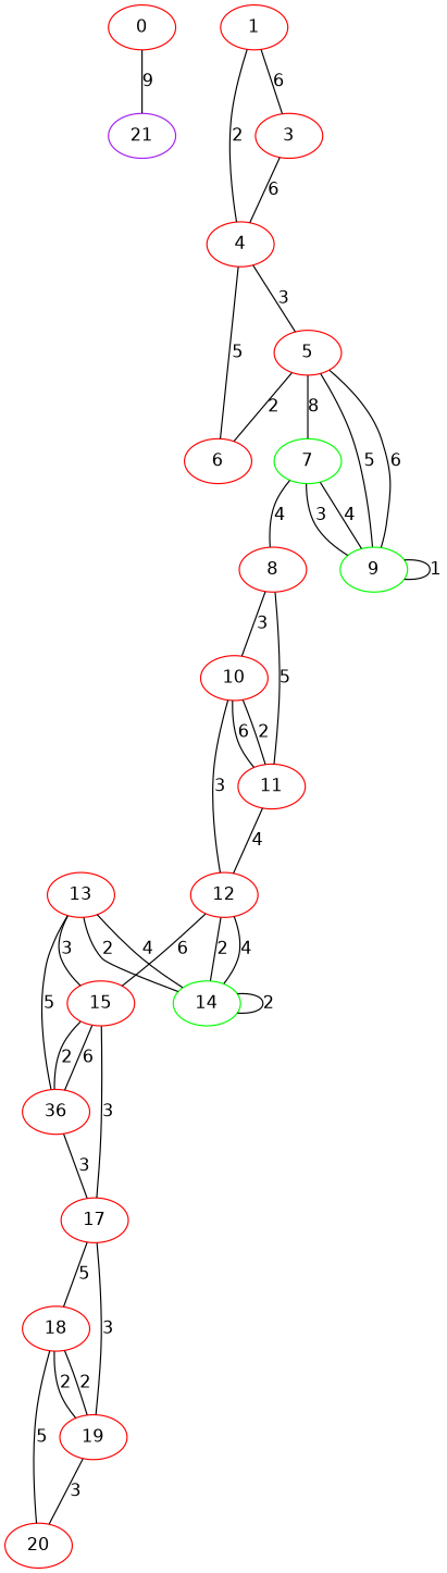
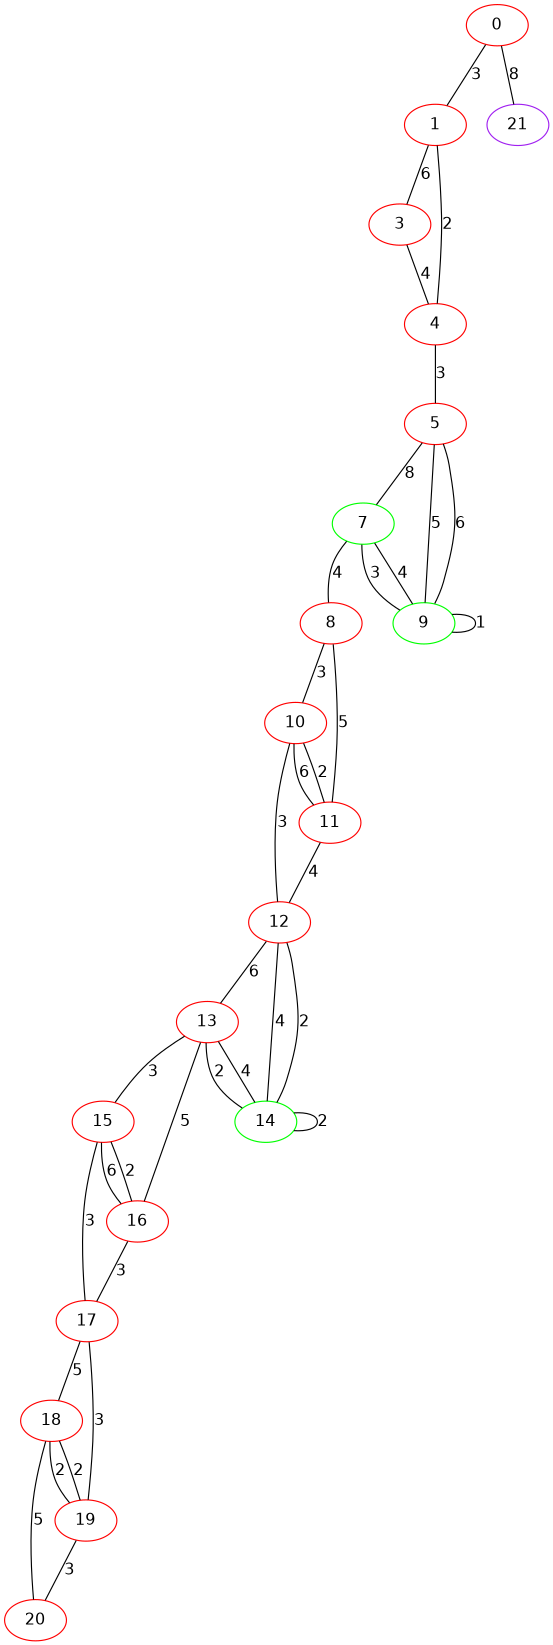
  graph {
    fontname="DejaVu Sans"
    node [color=red fontname="DejaVu Sans" weight=1]
    edge [fontname="DejaVu Sans"]
    0
    1
    21 [color=purple weight=4]
    3
    4
    5
-   6
    7 [color=green]
    9 [color=green weight=2]
    8
    10
    11
    12
    13
    14 [color=green weight=2]
    15
-   16 [label=36]
+   16
    17
    18
    19
    20
-   0 -- 21 [label=9]
+   0 -- 1 [label=3]
+   0 -- 21 [label=8]
    1 -- 3 [label=6]
    1 -- 4 [label=2]
-   3 -- 4 [label=6]
+   3 -- 4 [label=4]
    4 -- 5 [label=3]
-   4 -- 6 [label=5]
-   5 -- 6 [label=2]
    5 -- 7 [label=8]
    5 -- 9 [label=5]
    5 -- 9 [label=6]
    7 -- 9 [label=3]
    7 -- 9 [label=4]
    7 -- 8 [label=4]
    9 -- 9 [label=1]
    8 -- 10 [label=3]
    8 -- 11 [label=5]
    10 -- 11 [label=2]
    10 -- 11 [label=6]
    10 -- 12 [label=3]
    11 -- 12 [label=4]
-   12 -- 15 [label=6]
+   12 -- 13 [label=6]
    12 -- 14 [label=4]
    12 -- 14 [label=2]
    13 -- 14 [label=2]
    13 -- 14 [label=4]
    13 -- 15 [label=3]
    13 -- 16 [label=5]
    14 -- 14 [label=2]
    15 -- 16 [label=2]
    15 -- 16 [label=6]
    15 -- 17 [label=3]
    16 -- 17 [label=3]
    17 -- 18 [label=5]
    17 -- 19 [label=3]
    18 -- 19 [label=2]
    18 -- 19 [label=2]
    18 -- 20 [label=5]
    19 -- 20 [label=3]
  }
